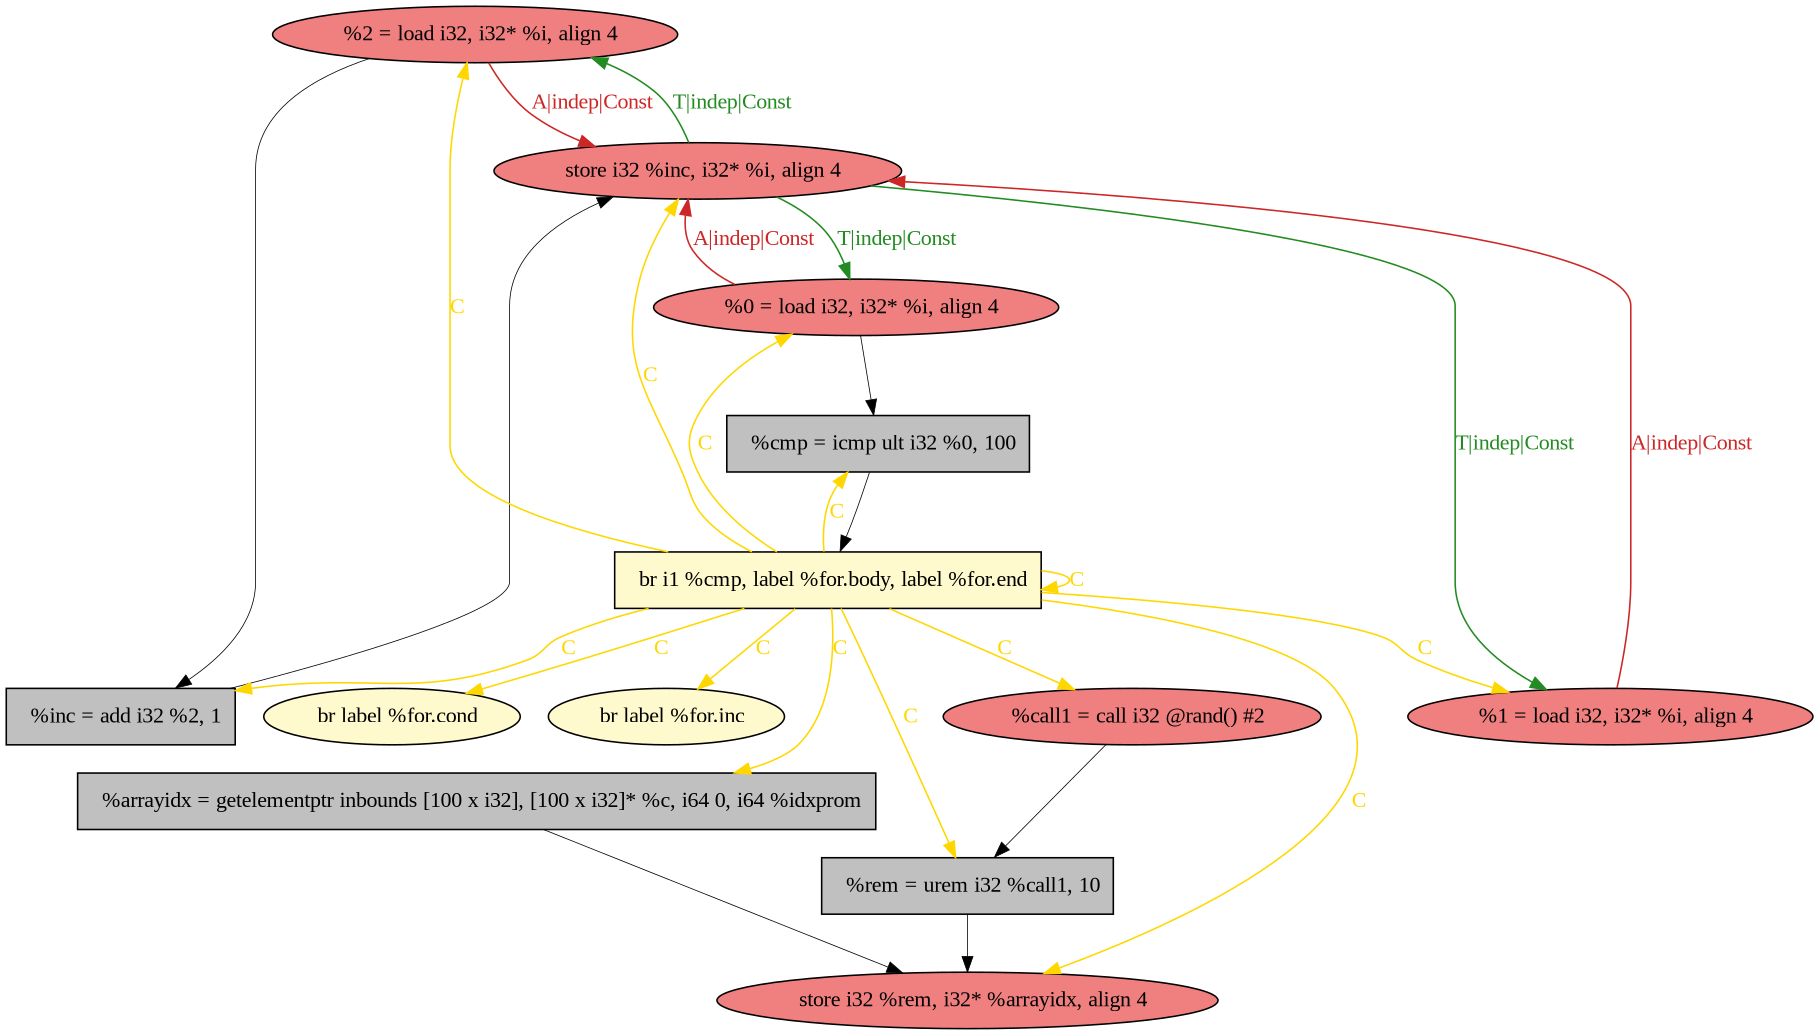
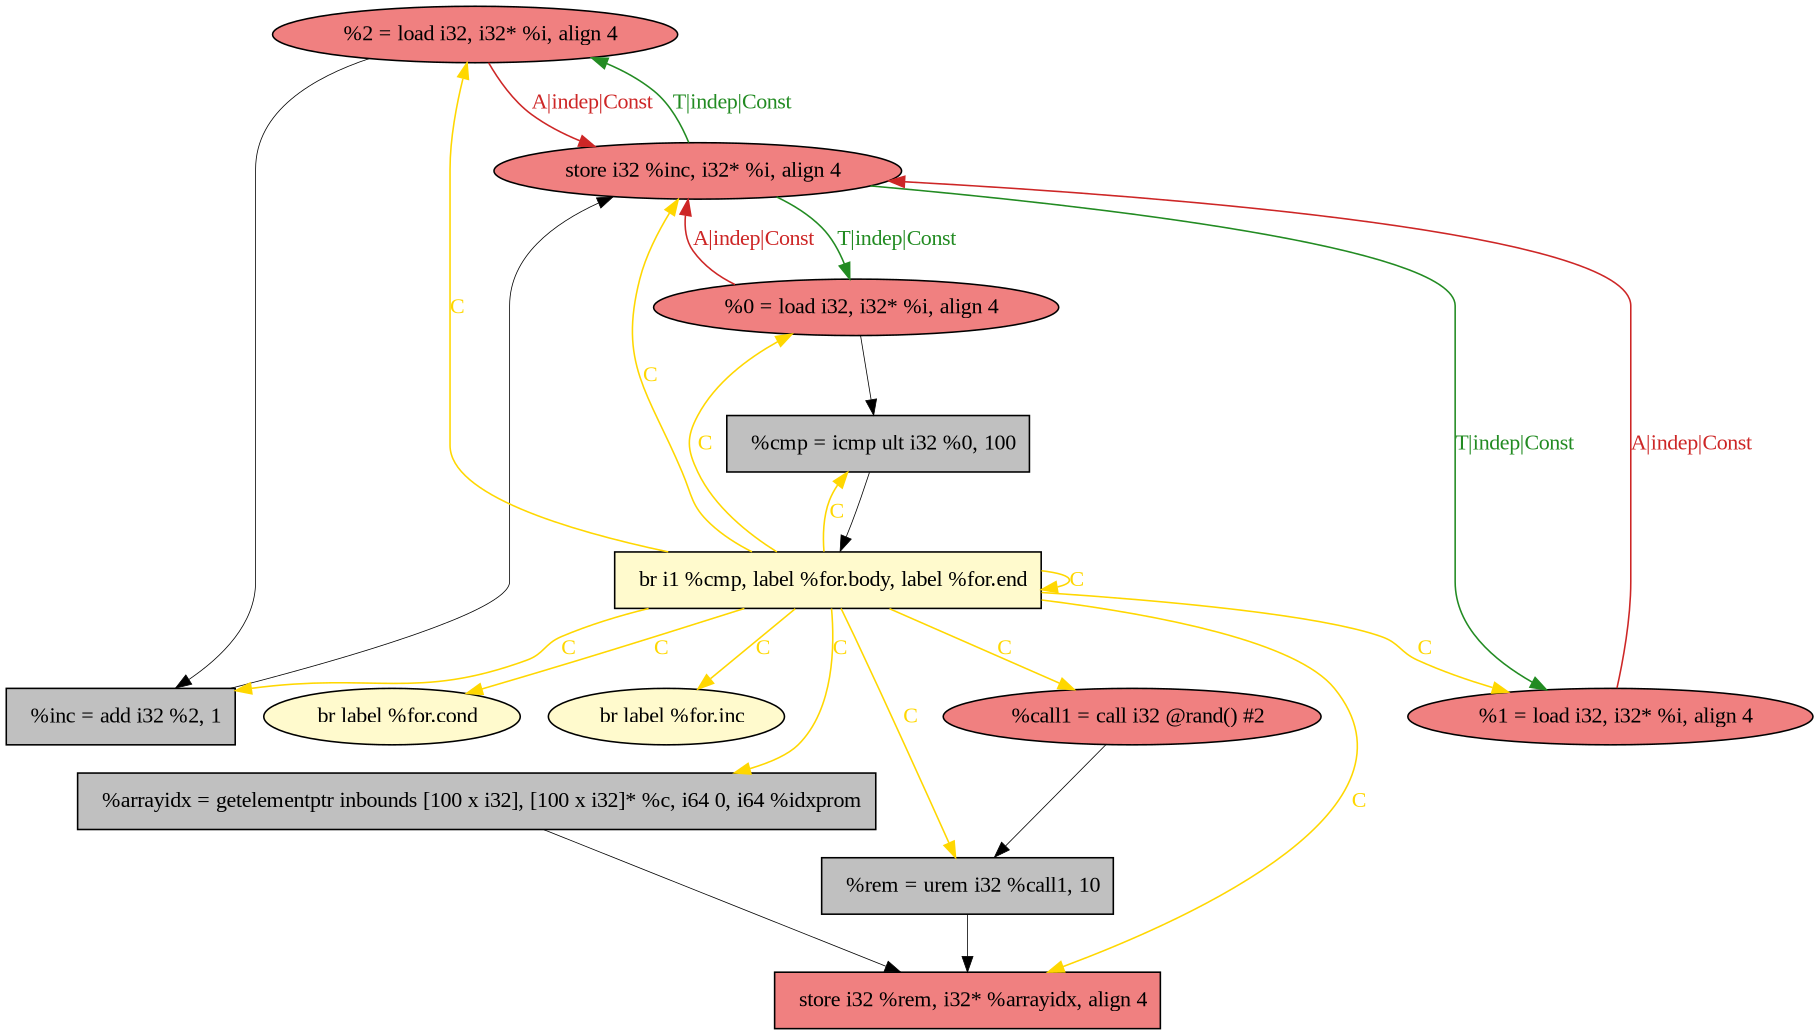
  digraph {
    fontname="Liberation Serif"
    node [fillcolor=lightcoral fontname="Liberation Serif" shape=ellipse style=filled]
    edge [color=gold fontcolor=gold fontname="Liberation Serif" penwidth=1.0 style=solid]
    n1 [label="  %2 = load i32, i32* %i, align 4"]
    n2 [label="  store i32 %inc, i32* %i, align 4"]
    n3 [fillcolor=grey label="  %inc = add i32 %2, 1" shape=rectangle]
    n4 [label="  %0 = load i32, i32* %i, align 4"]
    n5 [label="  %1 = load i32, i32* %i, align 4"]
    n6 [fillcolor=lemonchiffon label="  br label %for.cond"]
    n7 [fillcolor=lemonchiffon label="  br label %for.inc"]
    n8 [fillcolor=grey label="  %cmp = icmp ult i32 %0, 100" shape=rectangle]
    n9 [fillcolor=grey label="  %arrayidx = getelementptr inbounds [100 x i32], [100 x i32]* %c, i64 0, i64 %idxprom" shape=rectangle]
-   n10 [label="  store i32 %rem, i32* %arrayidx, align 4"]
+   n10 [label="  store i32 %rem, i32* %arrayidx, align 4" shape=box]
    n11 [fillcolor=grey label="  %rem = urem i32 %call1, 10" shape=rectangle]
    n12 [fillcolor=lemonchiffon label="  br i1 %cmp, label %for.body, label %for.end" shape=box]
    n13 [label="  %call1 = call i32 @rand() #2"]
    n1 -> n2 [color=firebrick3 fontcolor=firebrick3 label="A|indep|Const"]
    n1 -> n3 [color=black fontcolor=black penwidth=0.5]
    n2 -> n1 [color=forestgreen fontcolor=forestgreen label="T|indep|Const"]
    n2 -> n4 [color=forestgreen fontcolor=forestgreen label="T|indep|Const"]
    n2 -> n5 [color=forestgreen fontcolor=forestgreen label="T|indep|Const"]
    n3 -> n2 [color=black fontcolor=black penwidth=0.5]
    n4 -> n2 [color=firebrick3 fontcolor=firebrick3 label="A|indep|Const"]
    n4 -> n8 [color=black fontcolor=black penwidth=0.5]
    n5 -> n2 [color=firebrick3 fontcolor=firebrick3 label="A|indep|Const"]
    n8 -> n12 [color=black fontcolor=black penwidth=0.5]
    n9 -> n10 [color=black fontcolor=black penwidth=0.5]
    n11 -> n10 [color=black fontcolor=black penwidth=0.5]
    n12 -> n1 [label=C]
    n12 -> n2 [label=C]
    n12 -> n3 [label=C]
    n12 -> n4 [label=C]
    n12 -> n5 [label=C]
    n12 -> n6 [label=C]
    n12 -> n7 [label=C]
    n12 -> n8 [label=C]
    n12 -> n9 [label=C]
    n12 -> n10 [label=C]
    n12 -> n11 [label=C]
    n12 -> n12 [label=C]
    n12 -> n13 [label=C]
    n13 -> n11 [color=black fontcolor=black penwidth=0.5]
  }
